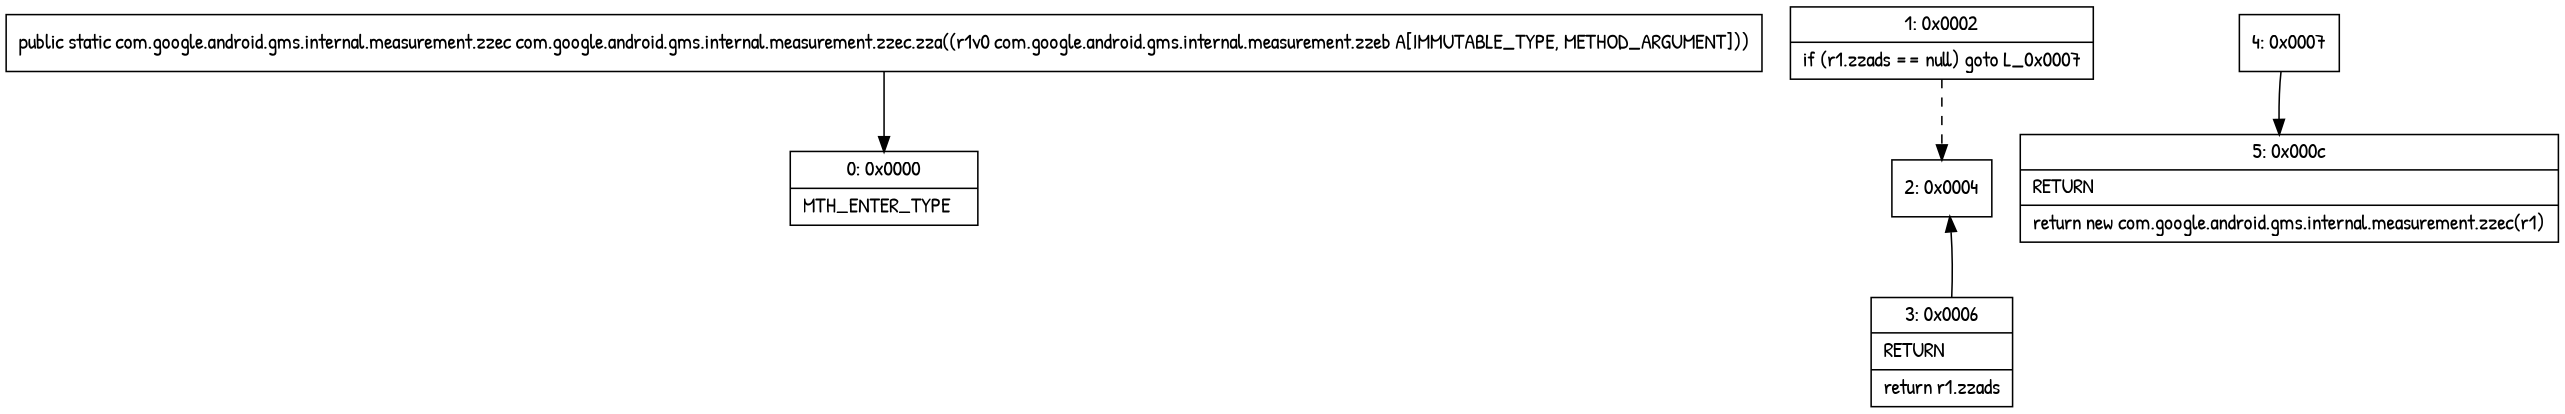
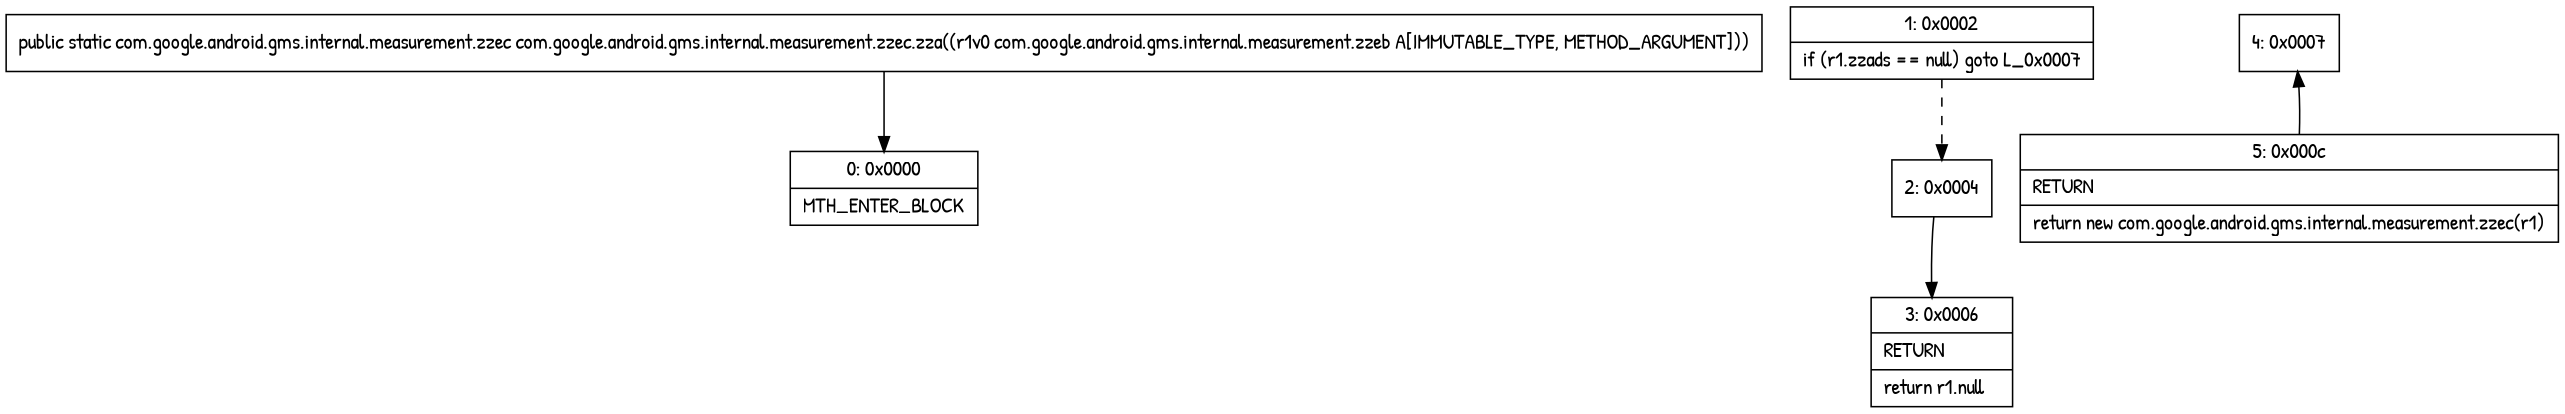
  digraph {
    fontname="Patrick Hand"
    node [fontname="Patrick Hand" shape=record]
    edge [fontname="Patrick Hand"]
-   n1 [label="{0\:\ 0x0000|MTH_ENTER_TYPE\l}"]
+   n1 [label="{0\:\ 0x0000|MTH_ENTER_BLOCK\l}"]
    n2 [label="{1\:\ 0x0002|if (r1.zzads == null) goto L_0x0007\l}"]
    n3 [label="{2\:\ 0x0004}"]
-   n4 [label="{3\:\ 0x0006|RETURN\l|return r1.zzads\l}"]
+   n4 [label="{3\:\ 0x0006|RETURN\l|return r1.null\l}"]
    n5 [label="{4\:\ 0x0007}"]
    n6 [label="{5\:\ 0x000c|RETURN\l|return new com.google.android.gms.internal.measurement.zzec(r1)\l}"]
    n7 [label="{public static com.google.android.gms.internal.measurement.zzec com.google.android.gms.internal.measurement.zzec.zza((r1v0 com.google.android.gms.internal.measurement.zzeb A[IMMUTABLE_TYPE, METHOD_ARGUMENT])) }"]
    n2 -> n3 [style=dashed]
-   n4 -> n3
-   n5 -> n6
+   n3 -> n4
+   n6 -> n5
    n7 -> n1
  }
